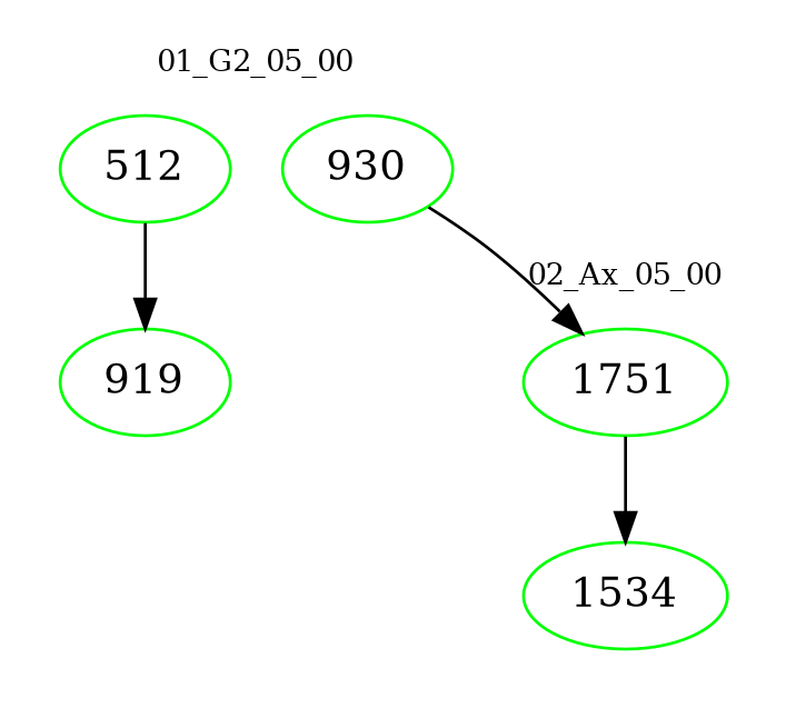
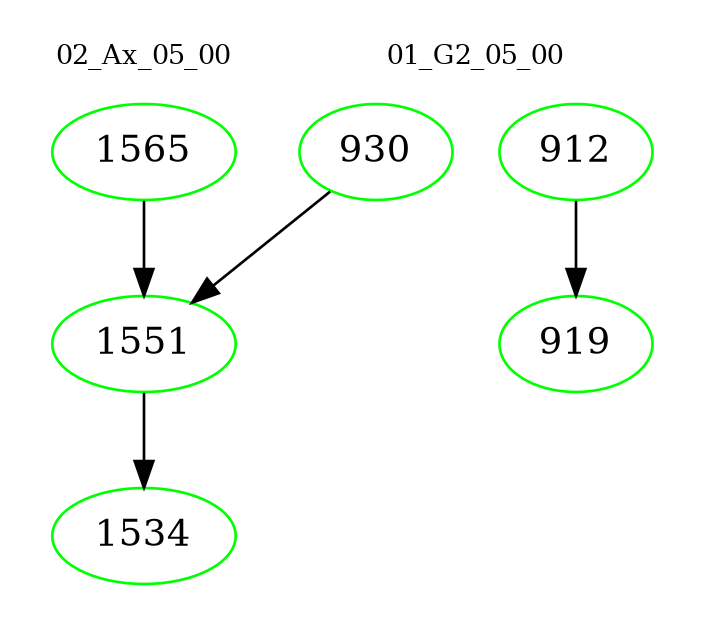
  digraph {
    node [color=green]
    edge [color=black]
-   n2 [label=1751]
+   n1 [label=1565]
+   n2 [label=1551]
    n3 [label=1534]
    n4 [label=930]
-   n5 [label=512]
+   n5 [label=912]
    n6 [label=919]
    subgraph cluster_1 {
      color=white
      fontsize=10
      label="02_Ax_05_00"
+     n1
      n2
      n3
    }
    subgraph cluster_2 {
      color=white
      fontsize=10
      label="01_G2_05_00"
      n4
      n5
      n6
    }
+   n1 -> n2
    n2 -> n3
    n4 -> n2
    n5 -> n6
  }
